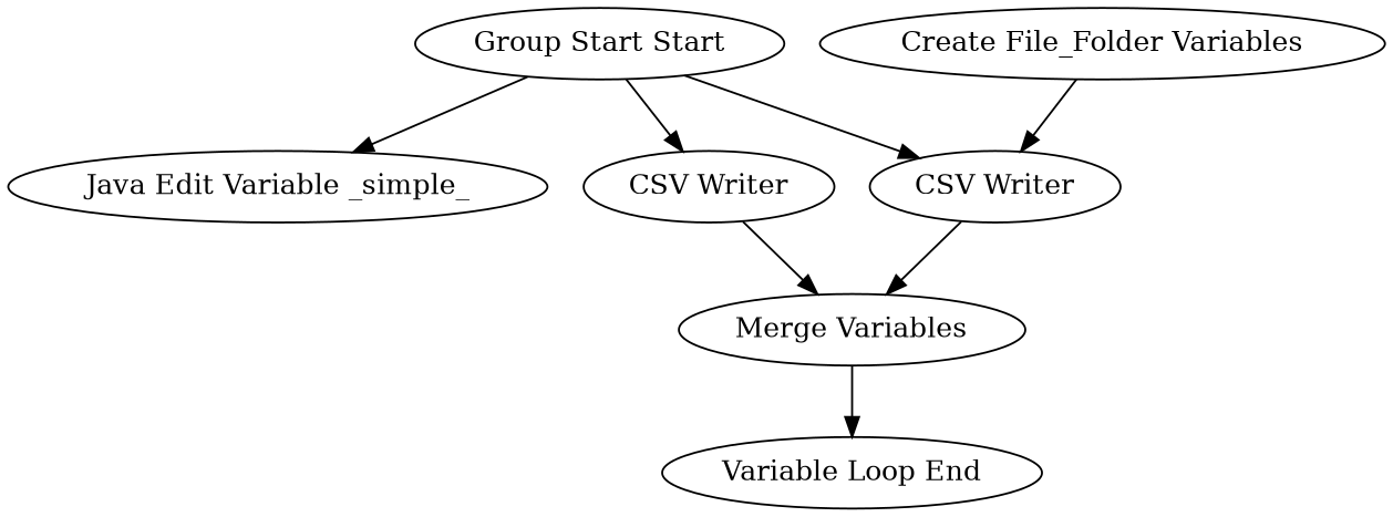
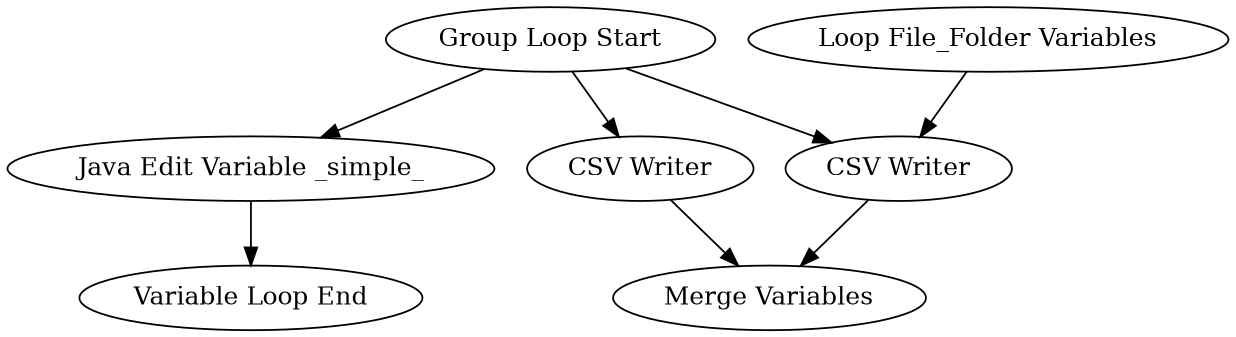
  digraph {
    rankdir=TB
-   n1 [label="Group Start Start"]
+   n1 [label="Group Loop Start"]
    n2 [label="Java Edit Variable _simple_"]
    n3 [label="CSV Writer"]
    n4 [label="CSV Writer"]
    n5 [label="Merge Variables"]
-   n6 [label="Create File_Folder Variables"]
+   n6 [label="Loop File_Folder Variables"]
    n7 [label="Variable Loop End"]
    n1 -> n2
    n1 -> n3
    n1 -> n4
    n3 -> n5
    n4 -> n5
-   n5 -> n7
+   n2 -> n7
    n6 -> n4
  }
